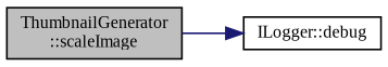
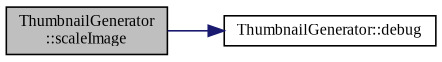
  digraph {
    rankdir=LR
    fontname="Liberation Serif"
    node [color=black fontname="Liberation Serif" fontsize=10 shape=record style=filled]
    n1 [fillcolor=grey75 fontcolor=black height=0.2 label="ThumbnailGenerator\l::scaleImage" width=0.4]
-   n2 [fillcolor=white height=0.2 label="ILogger::debug" width=0.4]
+   n2 [fillcolor=white height=0.2 label="ThumbnailGenerator::debug" width=0.4]
    n1 -> n2 [color=midnightblue fontname="Liberation Serif" fontsize=10 labelfontname=Helvetica labelfontsize=10 style=solid]
  }
